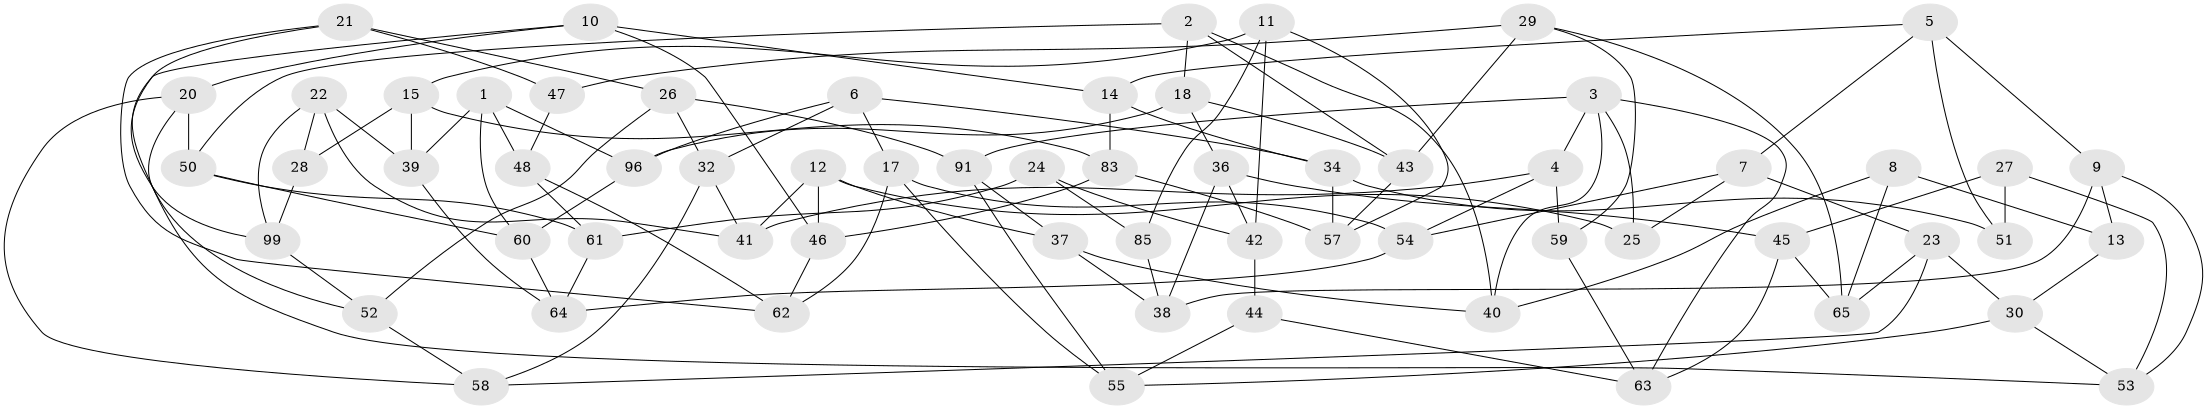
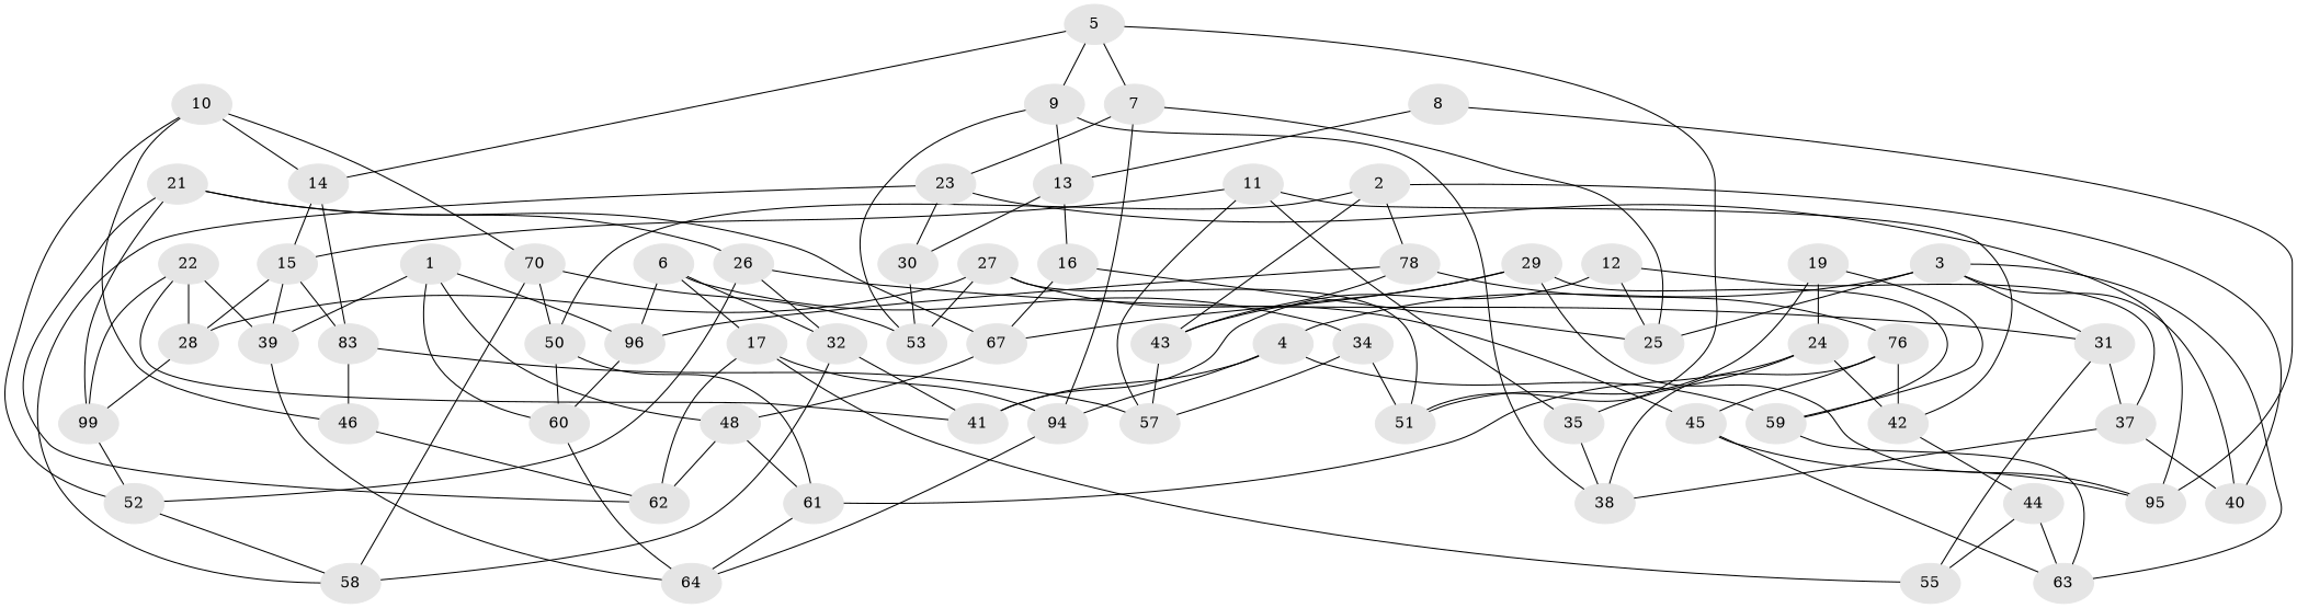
  graph {
    node [color=gray90 style=filled]
    1
    39
    48
    n4 [label=96]
    60
    64
    62
    61
    2
-   18
+   18 [label=78]
    40
    43
    50
-   36
+   36 [label=76]
    57
    3
    4
    25
-   31 [label=91]
+   31
    63
    41
-   54
+   54 [label=94]
    59
    37
    55
    5
    7
    9
    14
    51
    23
    13
    38
    53
    34
    n36 [label=83]
    6
    17
    32
    58
-   65
+   65 [label=95]
    30
    8
+   16
    44
    10
-   20
+   20 [label=70]
    46
    52
    11
    15
-   35 [label=85]
+   35
    42
    28
    12
-   47
+   47 [label=67]
    n57 [label=99]
    45
+   19
    24
    21
    26
    22
    27
    29
    1 -- 39
    1 -- 48
    1 -- n4
    1 -- 60
    39 -- 64
    48 -- 62
    48 -- 61
    n4 -- 60
    60 -- 64
    61 -- 64
    2 -- 18
    2 -- 40
    2 -- 43
    2 -- 50
    18 -- n4
    18 -- 43
    18 -- 36
    43 -- 57
    50 -- 60
    50 -- 61
    36 -- 38
    36 -- 42
    36 -- 45
    3 -- 40
    3 -- 4
    3 -- 25
    3 -- 31
    3 -- 63
    4 -- 41
    4 -- 54
    4 -- 59
    31 -- 37
    31 -- 55
    54 -- 64
    59 -- 63
    37 -- 40
    37 -- 38
    5 -- 7
    5 -- 9
    5 -- 14
    5 -- 51
    7 -- 25
    7 -- 54
    7 -- 23
    9 -- 13
    9 -- 38
    9 -- 53
-   14 -- 34
+   14 -- 15
    14 -- n36
    23 -- 58
    23 -- 65
    23 -- 30
    13 -- 30
+   13 -- 16
    34 -- 57
    34 -- 51
    n36 -- 57
    n36 -- 46
    6 -- n4
    6 -- 34
    6 -- 17
    6 -- 32
    17 -- 62
    17 -- 54
    17 -- 55
    32 -- 41
    32 -- 58
-   30 -- 55
    30 -- 53
-   8 -- 40
    8 -- 13
    8 -- 65
+   16 -- 25
+   16 -- 47
    44 -- 63
    44 -- 55
    10 -- 14
    10 -- 20
    10 -- 46
    10 -- 52
    20 -- 50
    20 -- 53
    20 -- 58
    46 -- 62
    52 -- 58
    11 -- 57
    11 -- 15
    11 -- 35
    11 -- 42
    15 -- 39
    15 -- n36
    15 -- 28
    35 -- 38
    42 -- 44
    28 -- n57
    12 -- 25
    12 -- 41
    12 -- 37
-   12 -- 46
    47 -- 48
    n57 -- 52
    45 -- 63
    45 -- 65
+   19 -- 59
+   19 -- 51
+   19 -- 24
    24 -- 61
    24 -- 35
    24 -- 42
    21 -- 62
    21 -- 47
    21 -- n57
    21 -- 26
    26 -- 31
    26 -- 32
    26 -- 52
    22 -- 39
    22 -- 41
    22 -- 28
    22 -- n57
    27 -- 51
    27 -- 53
+   27 -- 28
    27 -- 45
    29 -- 43
    29 -- 59
    29 -- 65
    29 -- 47
  }
